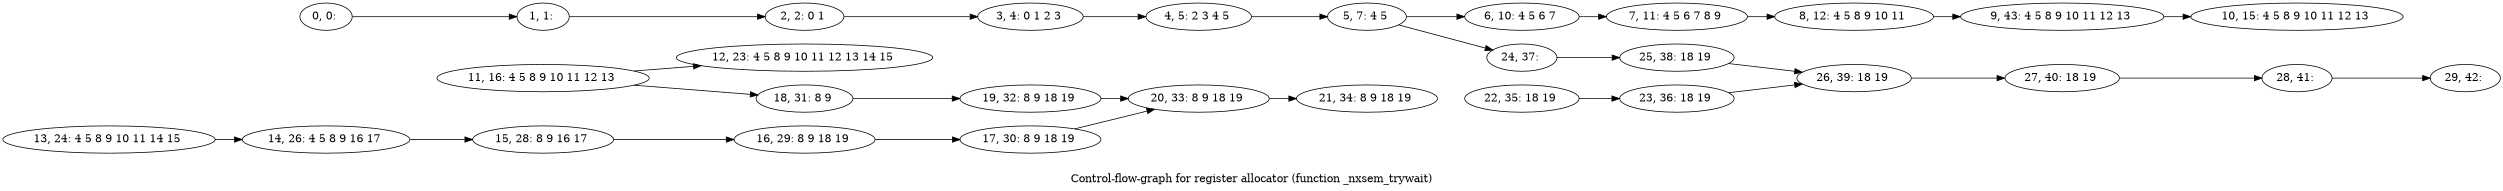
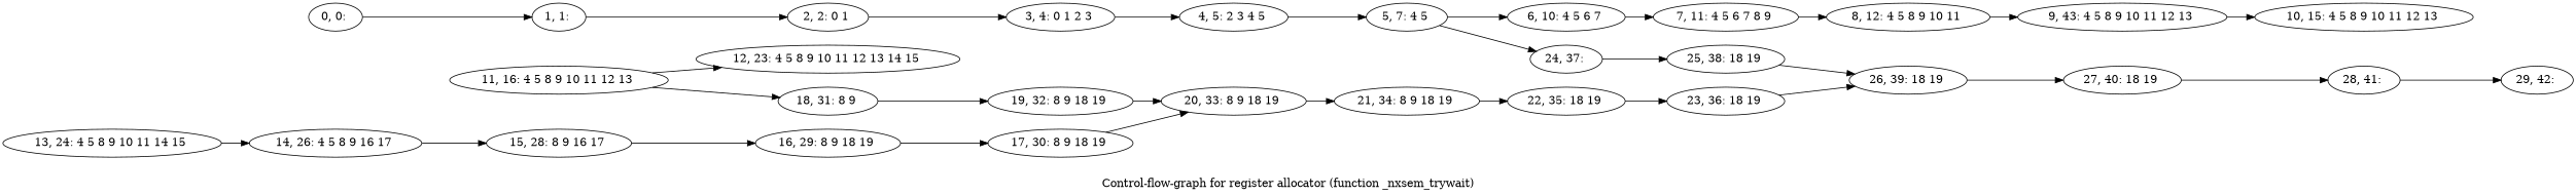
  digraph {
    label="Control-flow-graph for register allocator (function _nxsem_trywait)"
    rankdir=LR
    n1 [label="0, 0: "]
    n2 [label="1, 1: "]
    n3 [label="2, 2: 0 1 "]
    n4 [label="3, 4: 0 1 2 3 "]
    n5 [label="4, 5: 2 3 4 5 "]
    n6 [label="5, 7: 4 5 "]
    n7 [label="6, 10: 4 5 6 7 "]
    n8 [label="24, 37: "]
    n9 [label="7, 11: 4 5 6 7 8 9 "]
    n10 [label="25, 38: 18 19 "]
    n11 [label="8, 12: 4 5 8 9 10 11 "]
    n12 [label="9, 43: 4 5 8 9 10 11 12 13 "]
    n13 [label="10, 15: 4 5 8 9 10 11 12 13 "]
    n14 [label="11, 16: 4 5 8 9 10 11 12 13 "]
    n15 [label="12, 23: 4 5 8 9 10 11 12 13 14 15 "]
    n16 [label="18, 31: 8 9 "]
    n17 [label="19, 32: 8 9 18 19 "]
    n18 [label="13, 24: 4 5 8 9 10 11 14 15 "]
    n19 [label="14, 26: 4 5 8 9 16 17 "]
    n20 [label="15, 28: 8 9 16 17 "]
    n21 [label="16, 29: 8 9 18 19 "]
    n22 [label="17, 30: 8 9 18 19 "]
    n23 [label="20, 33: 8 9 18 19 "]
    n24 [label="21, 34: 8 9 18 19 "]
    n25 [label="22, 35: 18 19 "]
    n26 [label="23, 36: 18 19 "]
    n27 [label="26, 39: 18 19 "]
    n28 [label="27, 40: 18 19 "]
    n29 [label="28, 41: "]
    n30 [label="29, 42: "]
    n1 -> n2
    n2 -> n3
    n3 -> n4
    n4 -> n5
    n5 -> n6
    n6 -> n7
    n6 -> n8
    n7 -> n9
    n8 -> n10
    n9 -> n11
    n10 -> n27
    n11 -> n12
    n12 -> n13
    n14 -> n15
    n14 -> n16
    n16 -> n17
    n17 -> n23
    n18 -> n19
    n19 -> n20
    n20 -> n21
    n21 -> n22
    n22 -> n23
    n23 -> n24
+   n24 -> n25
    n25 -> n26
    n26 -> n27
    n27 -> n28
    n28 -> n29
    n29 -> n30
  }
